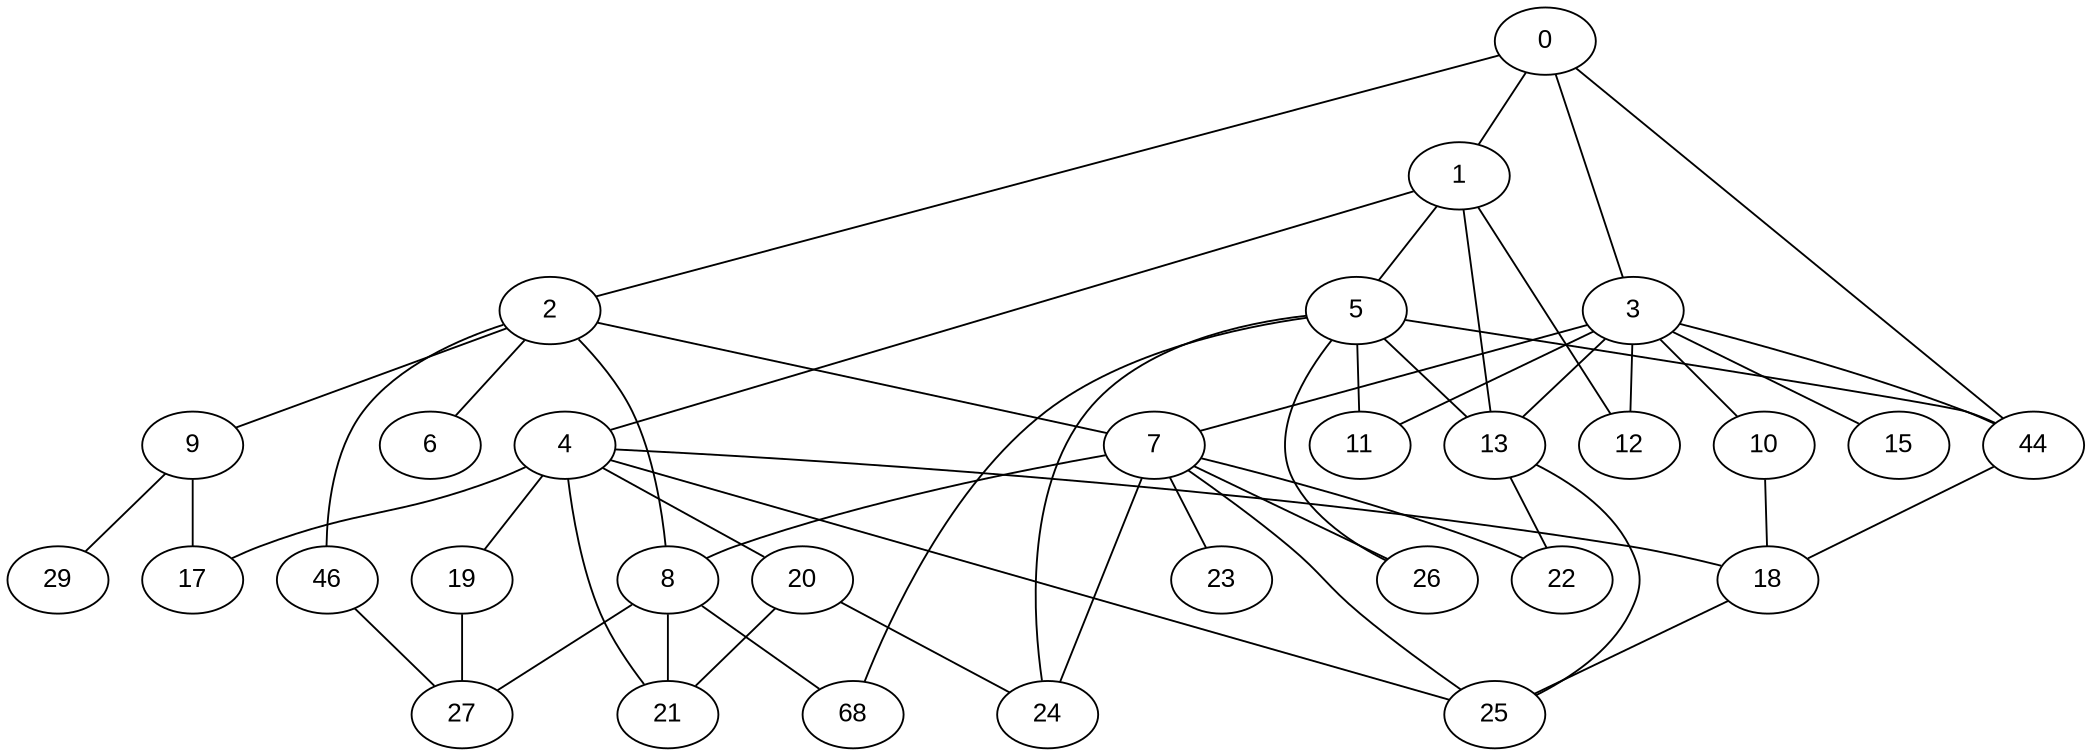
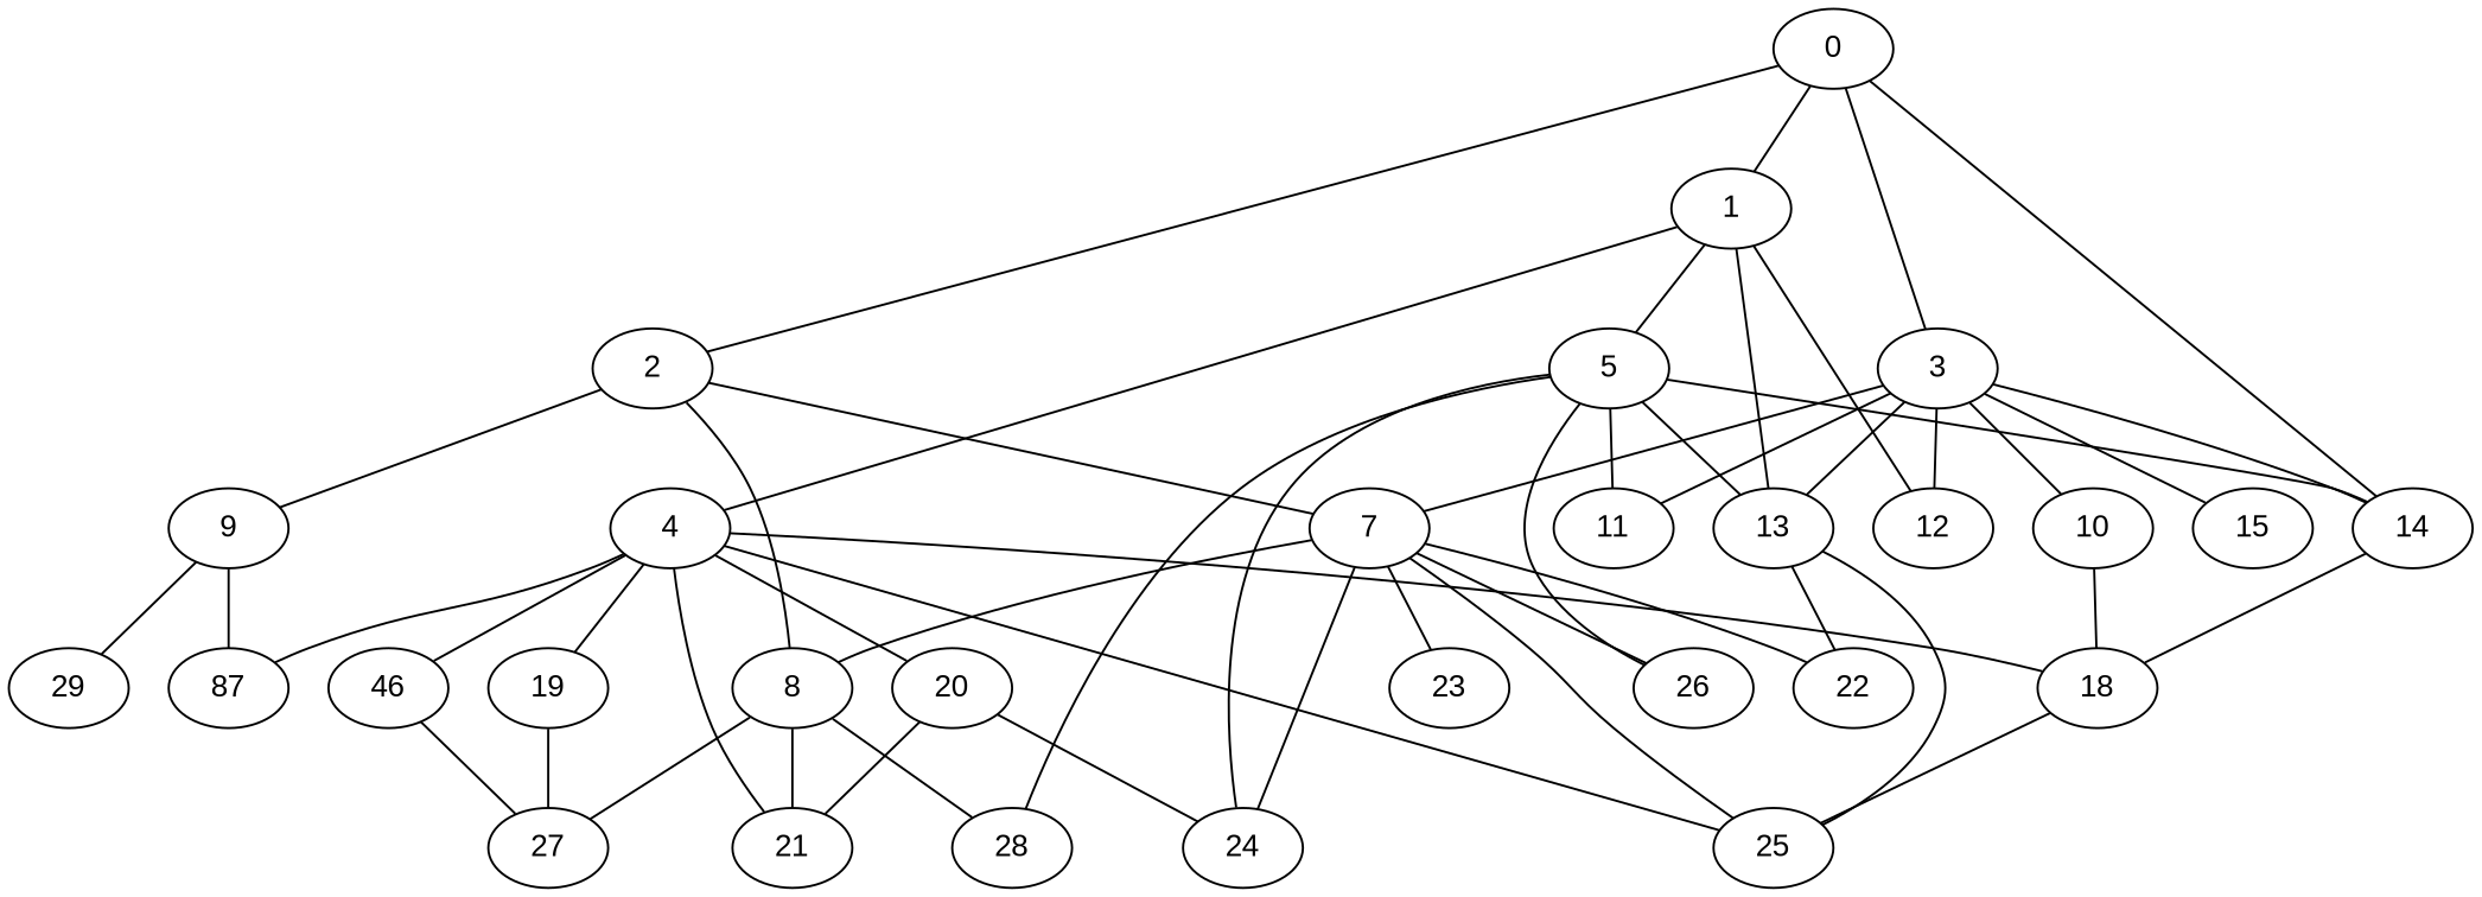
  graph {
    fontname="Liberation Sans"
    node [fontname="Liberation Sans"]
    edge [fontname="Liberation Sans"]
    0
    1
    2
    3
-   14 [label=44]
+   14
    4
    5
    13
    12
    8
    9
-   6
    7
    10
    11
    15
    18
    n18 [label=46]
-   17
+   17 [label=87]
    19
    20
    21
    25
    26
    24
-   28 [label=68]
+   28
    22
    27
    29
    23
    0 -- 1
    0 -- 2
    0 -- 3
    0 -- 14
    1 -- 4
    1 -- 5
    1 -- 13
    1 -- 12
    2 -- 8
    2 -- 9
-   2 -- 6
    2 -- 7
    3 -- 14
    3 -- 13
    3 -- 12
    3 -- 7
    3 -- 10
    3 -- 11
    3 -- 15
    14 -- 18
    4 -- 18
-   2 -- n18
+   4 -- n18
    4 -- 17
    4 -- 19
    4 -- 20
    4 -- 21
    4 -- 25
    5 -- 14
    5 -- 13
    5 -- 11
    5 -- 26
    5 -- 24
    5 -- 28
    13 -- 25
    13 -- 22
    8 -- 21
    8 -- 28
    8 -- 27
    9 -- 17
    9 -- 29
    7 -- 8
    7 -- 25
    7 -- 26
    7 -- 24
    7 -- 22
    7 -- 23
    10 -- 18
    18 -- 25
    n18 -- 27
    19 -- 27
    20 -- 21
    20 -- 24
  }
